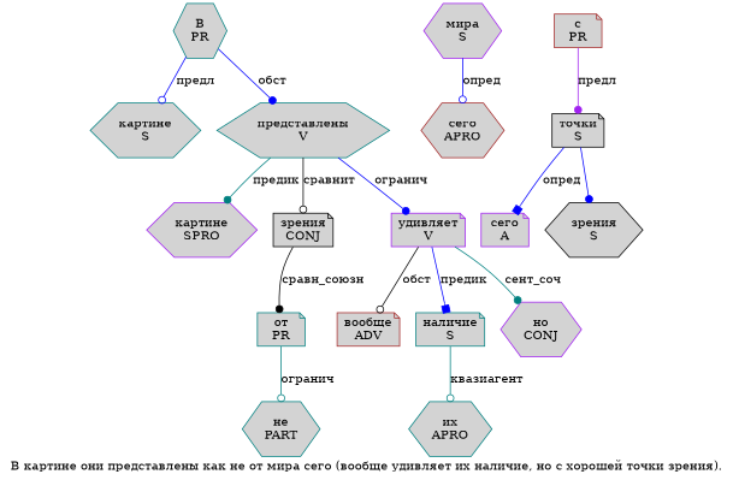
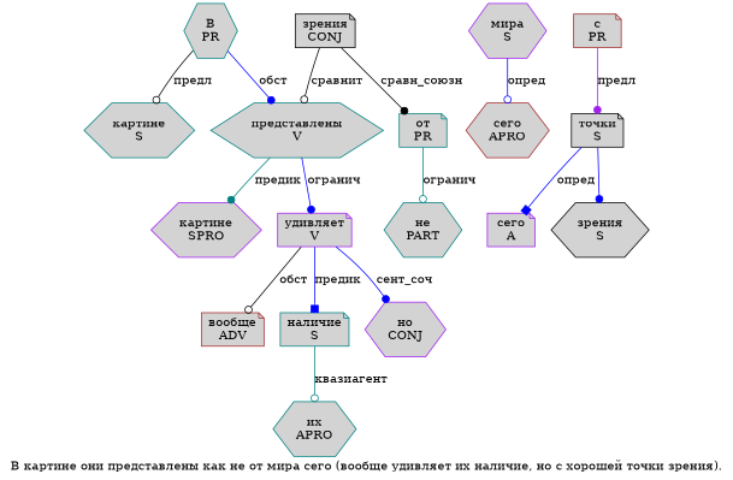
  digraph {
    label="В картине они представлены как не от мира сего (вообще удивляет их наличие, но с хорошей точки зрения)."
    node [color=teal fillcolor=lightgray penwidth=1 shape=hexagon style=filled]
    edge [arrowhead=dot color=blue]
    n1 [label="В\nPR"]
    n2 [label="картине\nS"]
    n3 [label="представлены\nV"]
    n4 [color=purple label="картине\nSPRO"]
    n5 [color=black label="зрения\nCONJ" shape=note]
    n6 [color=purple label="удивляет\nV" shape=note]
    n7 [label="от\nPR" shape=note]
    n8 [color=brown label="вообще\nADV" shape=note]
    n9 [label="наличие\nS" shape=note]
    n10 [color=purple label="но\nCONJ"]
    n11 [label="не\nPART"]
    n12 [color=purple label="мира\nS"]
    n13 [color=brown label="сего\nAPRO"]
    n14 [label="их\nAPRO"]
    n15 [color=brown label="с\nPR" shape=note]
    n16 [color=black label="точки\nS" shape=note]
    n17 [color=purple label="сего\nA" shape=note]
    n18 [color=black label="зрения\nS"]
-   n1 -> n2 [arrowhead=odot label="предл"]
+   n1 -> n2 [arrowhead=odot color=black label="предл"]
    n1 -> n3 [label="обст"]
    n3 -> n4 [color=teal label="предик"]
-   n3 -> n5 [arrowhead=odot color=black label="сравнит"]
+   n5 -> n3 [arrowhead=odot color=black label="сравнит"]
    n3 -> n6 [label="огранич"]
    n5 -> n7 [color=black label="сравн_союзн"]
    n6 -> n8 [arrowhead=odot color=black label="обст"]
    n6 -> n9 [arrowhead=box label="предик"]
-   n6 -> n10 [color=teal label="сент_соч"]
+   n6 -> n10 [label="сент_соч"]
    n7 -> n11 [arrowhead=odot color=teal label="огранич"]
    n9 -> n14 [arrowhead=odot color=teal label="квазиагент"]
    n12 -> n13 [arrowhead=odot label="опред"]
    n15 -> n16 [color=purple label="предл"]
    n16 -> n17 [arrowhead=box label="опред"]
    n16 -> n18
  }
